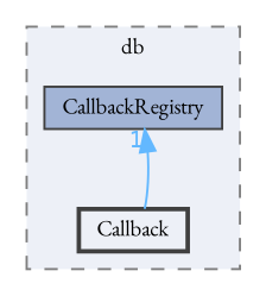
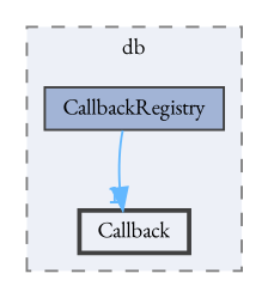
  digraph {
    compound=true
    fontname="EB Garamond"
    node [color=grey25 fontname="EB Garamond" fontsize=10 shape=box]
    n1 [fillcolor="#a2b4d6" height=0.2 label=CallbackRegistry style=filled width=0.4]
    n2 [fillcolor="#edf0f7" height=0.2 label=Callback style="filled,bold" width=0.4]
    subgraph cluster_1 {
      bgcolor="#edf0f7"
      fontsize=10
      label=db
      pencolor=grey50
      style="filled,dashed"
      n1
      n2
    }
-   n2 -> n1 [color=steelblue1 fontcolor=steelblue1 fontname="EB Garamond" fontsize=10 headlabel=1 labeldistance=1.5 labelfontname=Helvetica labelfontsize=10]
+   n1 -> n2 [color=steelblue1 fontcolor=steelblue1 fontname="EB Garamond" fontsize=10 headlabel=1 labeldistance=1.5 labelfontname=Helvetica labelfontsize=10]
  }
